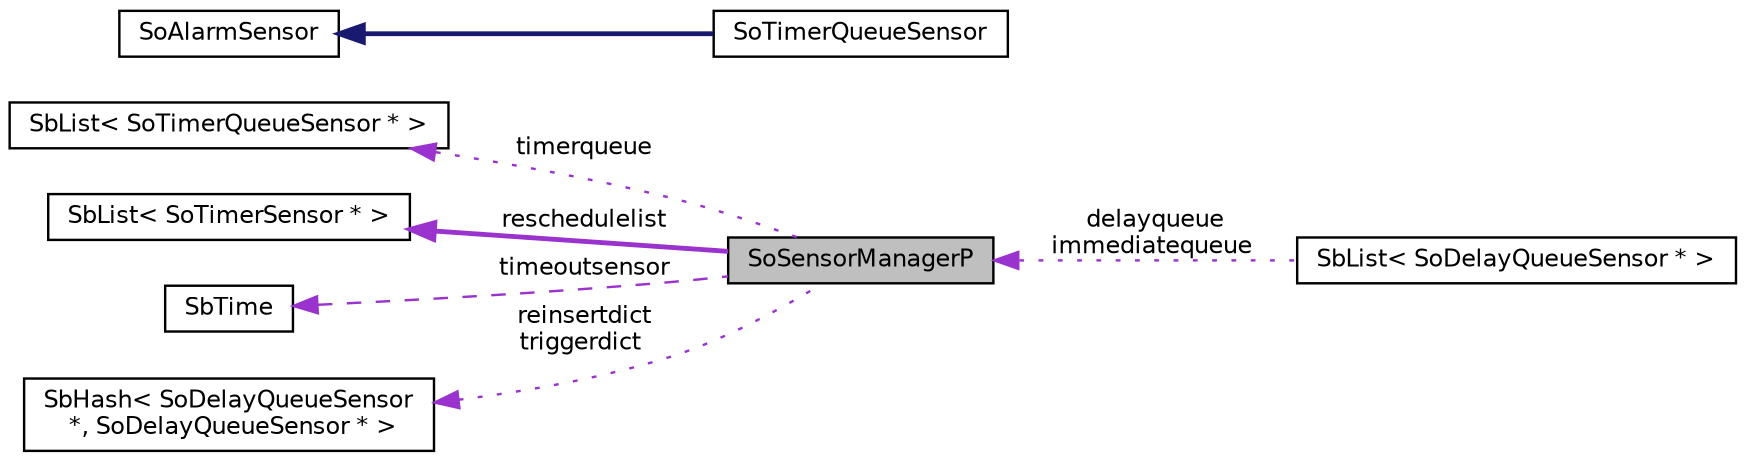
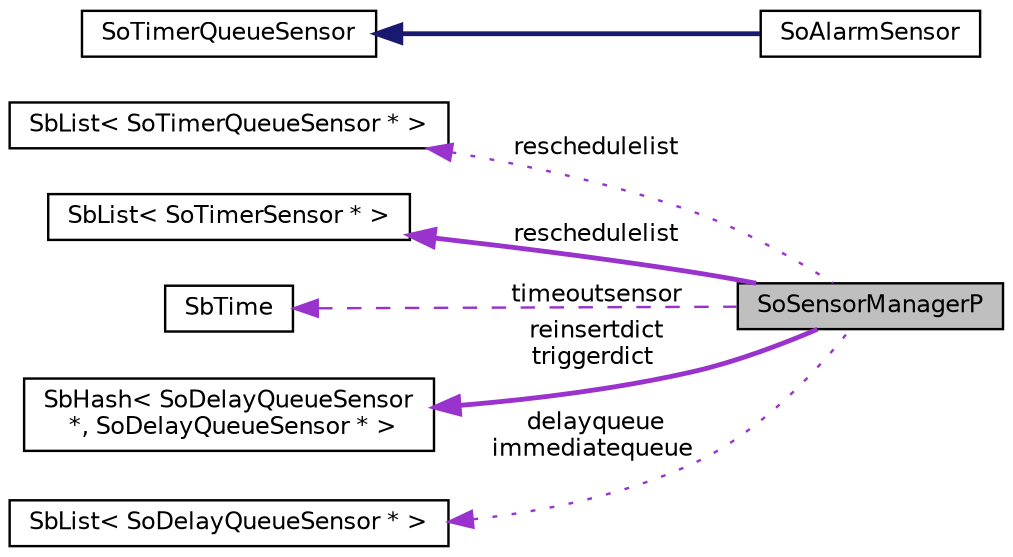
  digraph {
    fontname="DejaVu Sans"
    rankdir=LR
    node [color=black fillcolor=white fontname="DejaVu Sans" fontsize=10 shape=record style=filled]
    edge [color=darkorchid3 dir=back fontname="DejaVu Sans" fontsize=10 labelfontname=Helvetica labelfontsize=10 style=dotted]
    n1 [fillcolor=grey75 fontcolor=black height=0.2 label=SoSensorManagerP width=0.4]
    n2 [height=0.2 label="SbList\< SoTimerQueueSensor * \>" width=0.4]
    n3 [height=0.2 label="SbList\< SoTimerSensor * \>" width=0.4]
    n4 [height=0.2 label=SoAlarmSensor width=0.4]
    n5 [height=0.2 label=SoTimerQueueSensor width=0.4]
    n6 [height=0.2 label=SbTime width=0.4]
    n7 [height=0.2 label="SbHash\< SoDelayQueueSensor\l *, SoDelayQueueSensor * \>" width=0.4]
    n8 [height=0.2 label="SbList\< SoDelayQueueSensor * \>" width=0.4]
-   n2 -> n1 [label=" timerqueue"]
+   n2 -> n1 [label=" reschedulelist"]
    n3 -> n1 [label=" reschedulelist" style=bold]
-   n4 -> n5 [color=midnightblue style=bold]
+   n5 -> n4 [color=midnightblue style=bold]
    n6 -> n1 [label=" timeoutsensor" style=dashed]
-   n7 -> n1 [label=" reinsertdict\ntriggerdict"]
-   n1 -> n8 [label=" delayqueue\nimmediatequeue"]
+   n7 -> n1 [label=" reinsertdict\ntriggerdict" style=bold]
+   n8 -> n1 [label=" delayqueue\nimmediatequeue"]
  }
